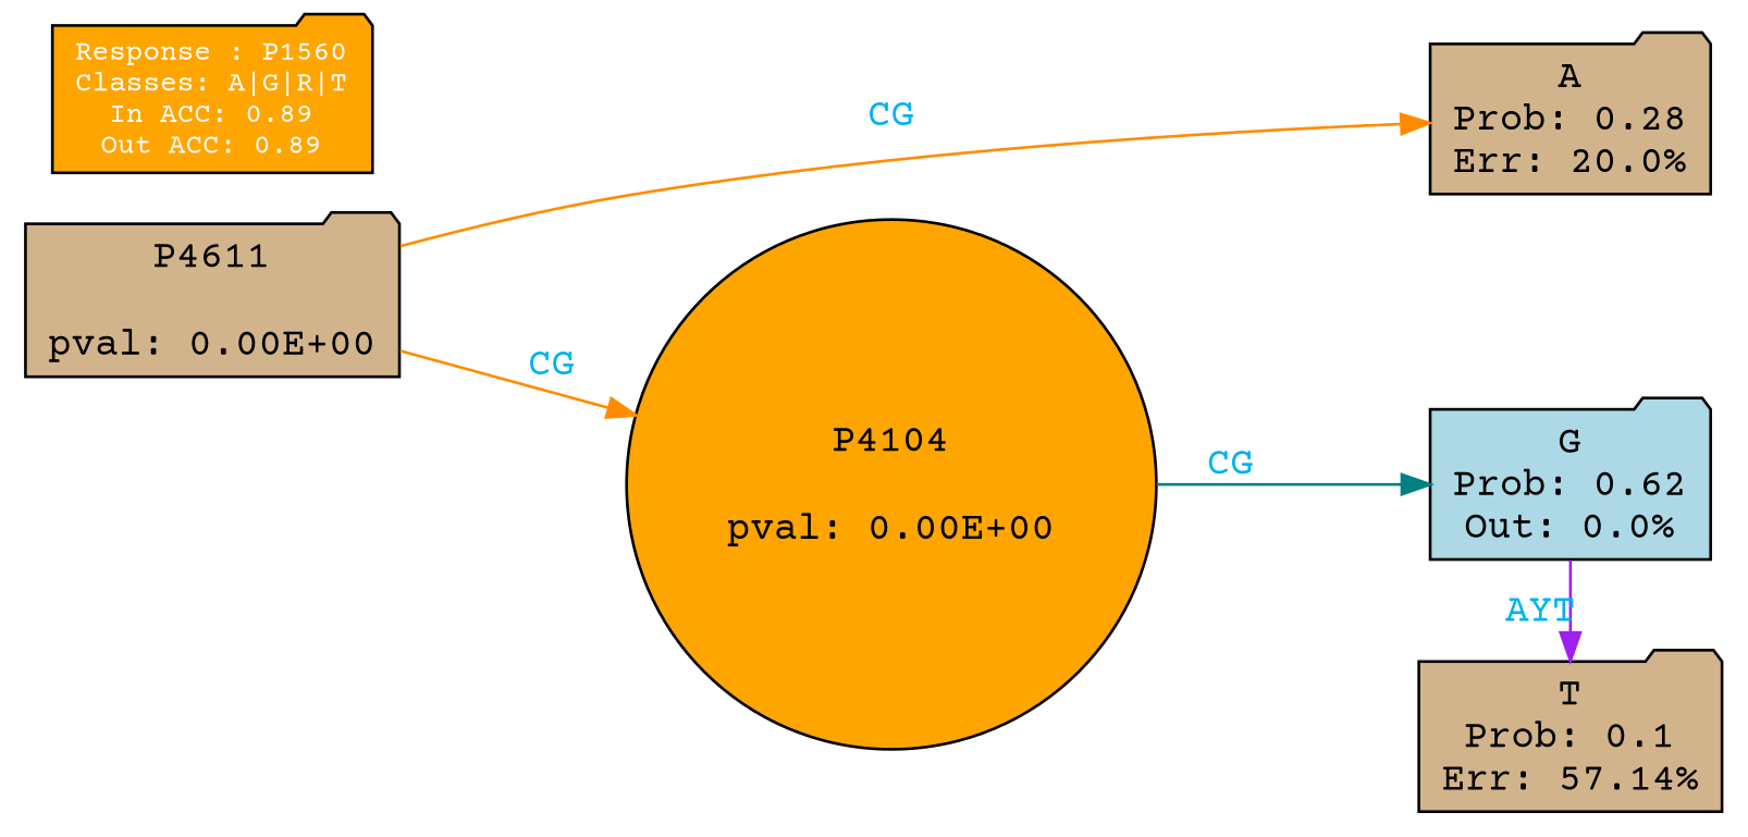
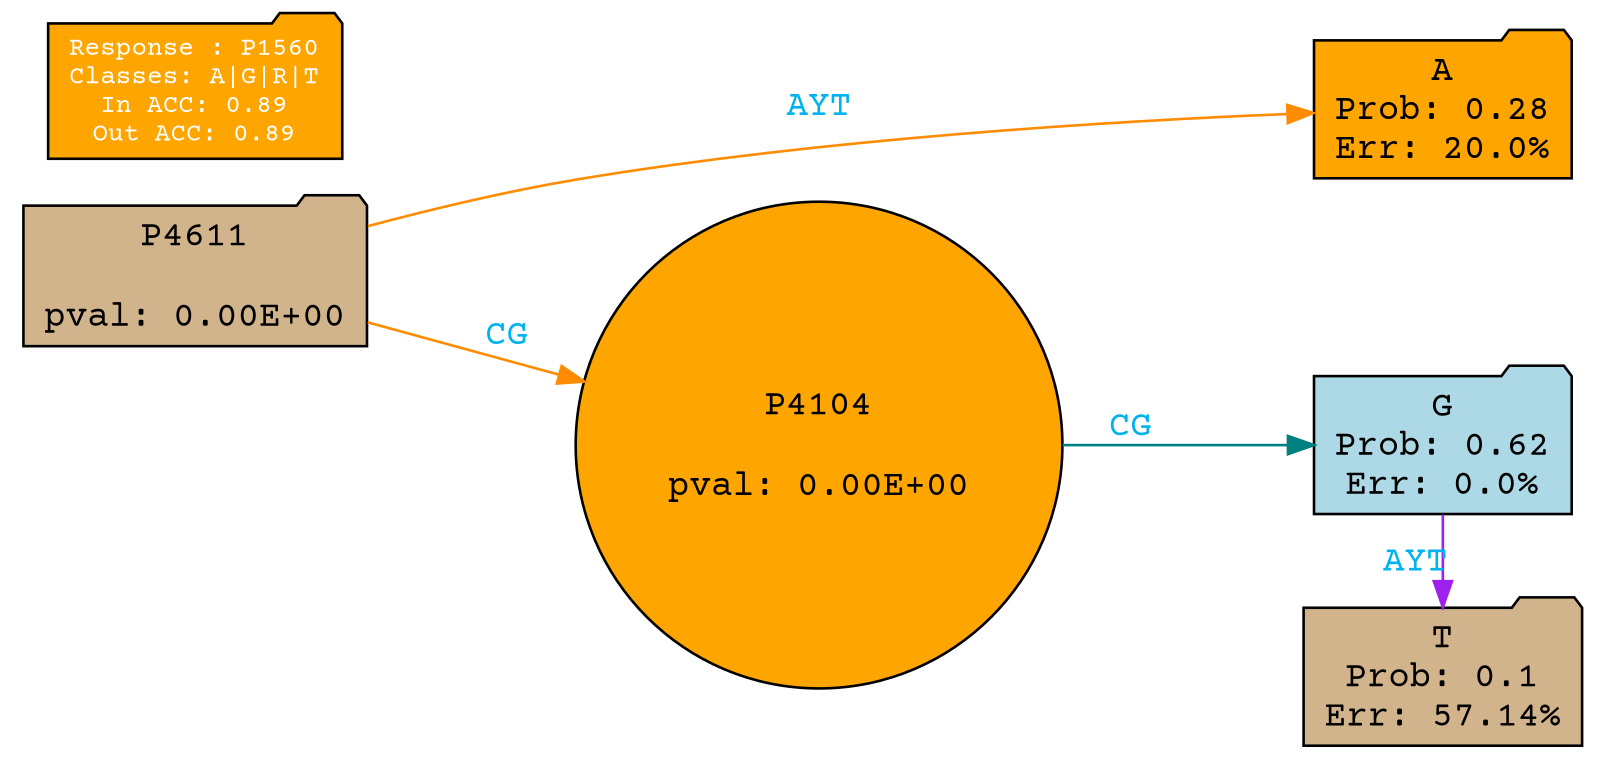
  digraph {
    fontname="Courier Prime"
    rankdir=LR
    ranksep=equally
    splines=polylines
    node [color=black fillcolor=tan fontname="Courier Prime" shape=folder style="filled, rounded"]
    edge [color=darkorange fontcolor=deepskyblue2 fontname="Courier Prime"]
    n1 [label="T\nProb: 0.1\nErr: 57.14%"]
-   n2 [fillcolor=lightblue label="G\nProb: 0.62\nOut: 0.0%"]
-   n3 [label="A\nProb: 0.28\nErr: 20.0%"]
+   n2 [fillcolor=lightblue label="G\nProb: 0.62\nErr: 0.0%"]
+   n3 [fillcolor=orange label="A\nProb: 0.28\nErr: 20.0%"]
    n4 [align=left fillcolor=orange fontcolor=white fontsize=10 label="Response : P1560\nClasses: A|G|R|T\nIn ACC: 0.89\nOut ACC: 0.89\n" style=filled]
    n5 [label="P4611\n\npval: 0.00E+00"]
    n6 [fillcolor=orange label="P4104\n\npval: 0.00E+00" shape=circle]
    subgraph sub_1 {
      rank=same
      n1
      n2
      n3
    }
    subgraph sub_2 {
      rank=same
      n4
      n5
    }
    n2 -> n1 [color=purple label=AYT]
-   n5 -> n3 [label=CG]
+   n5 -> n3 [label=AYT]
    n5 -> n6 [label=CG]
    n6 -> n2 [color=teal label=CG]
  }
